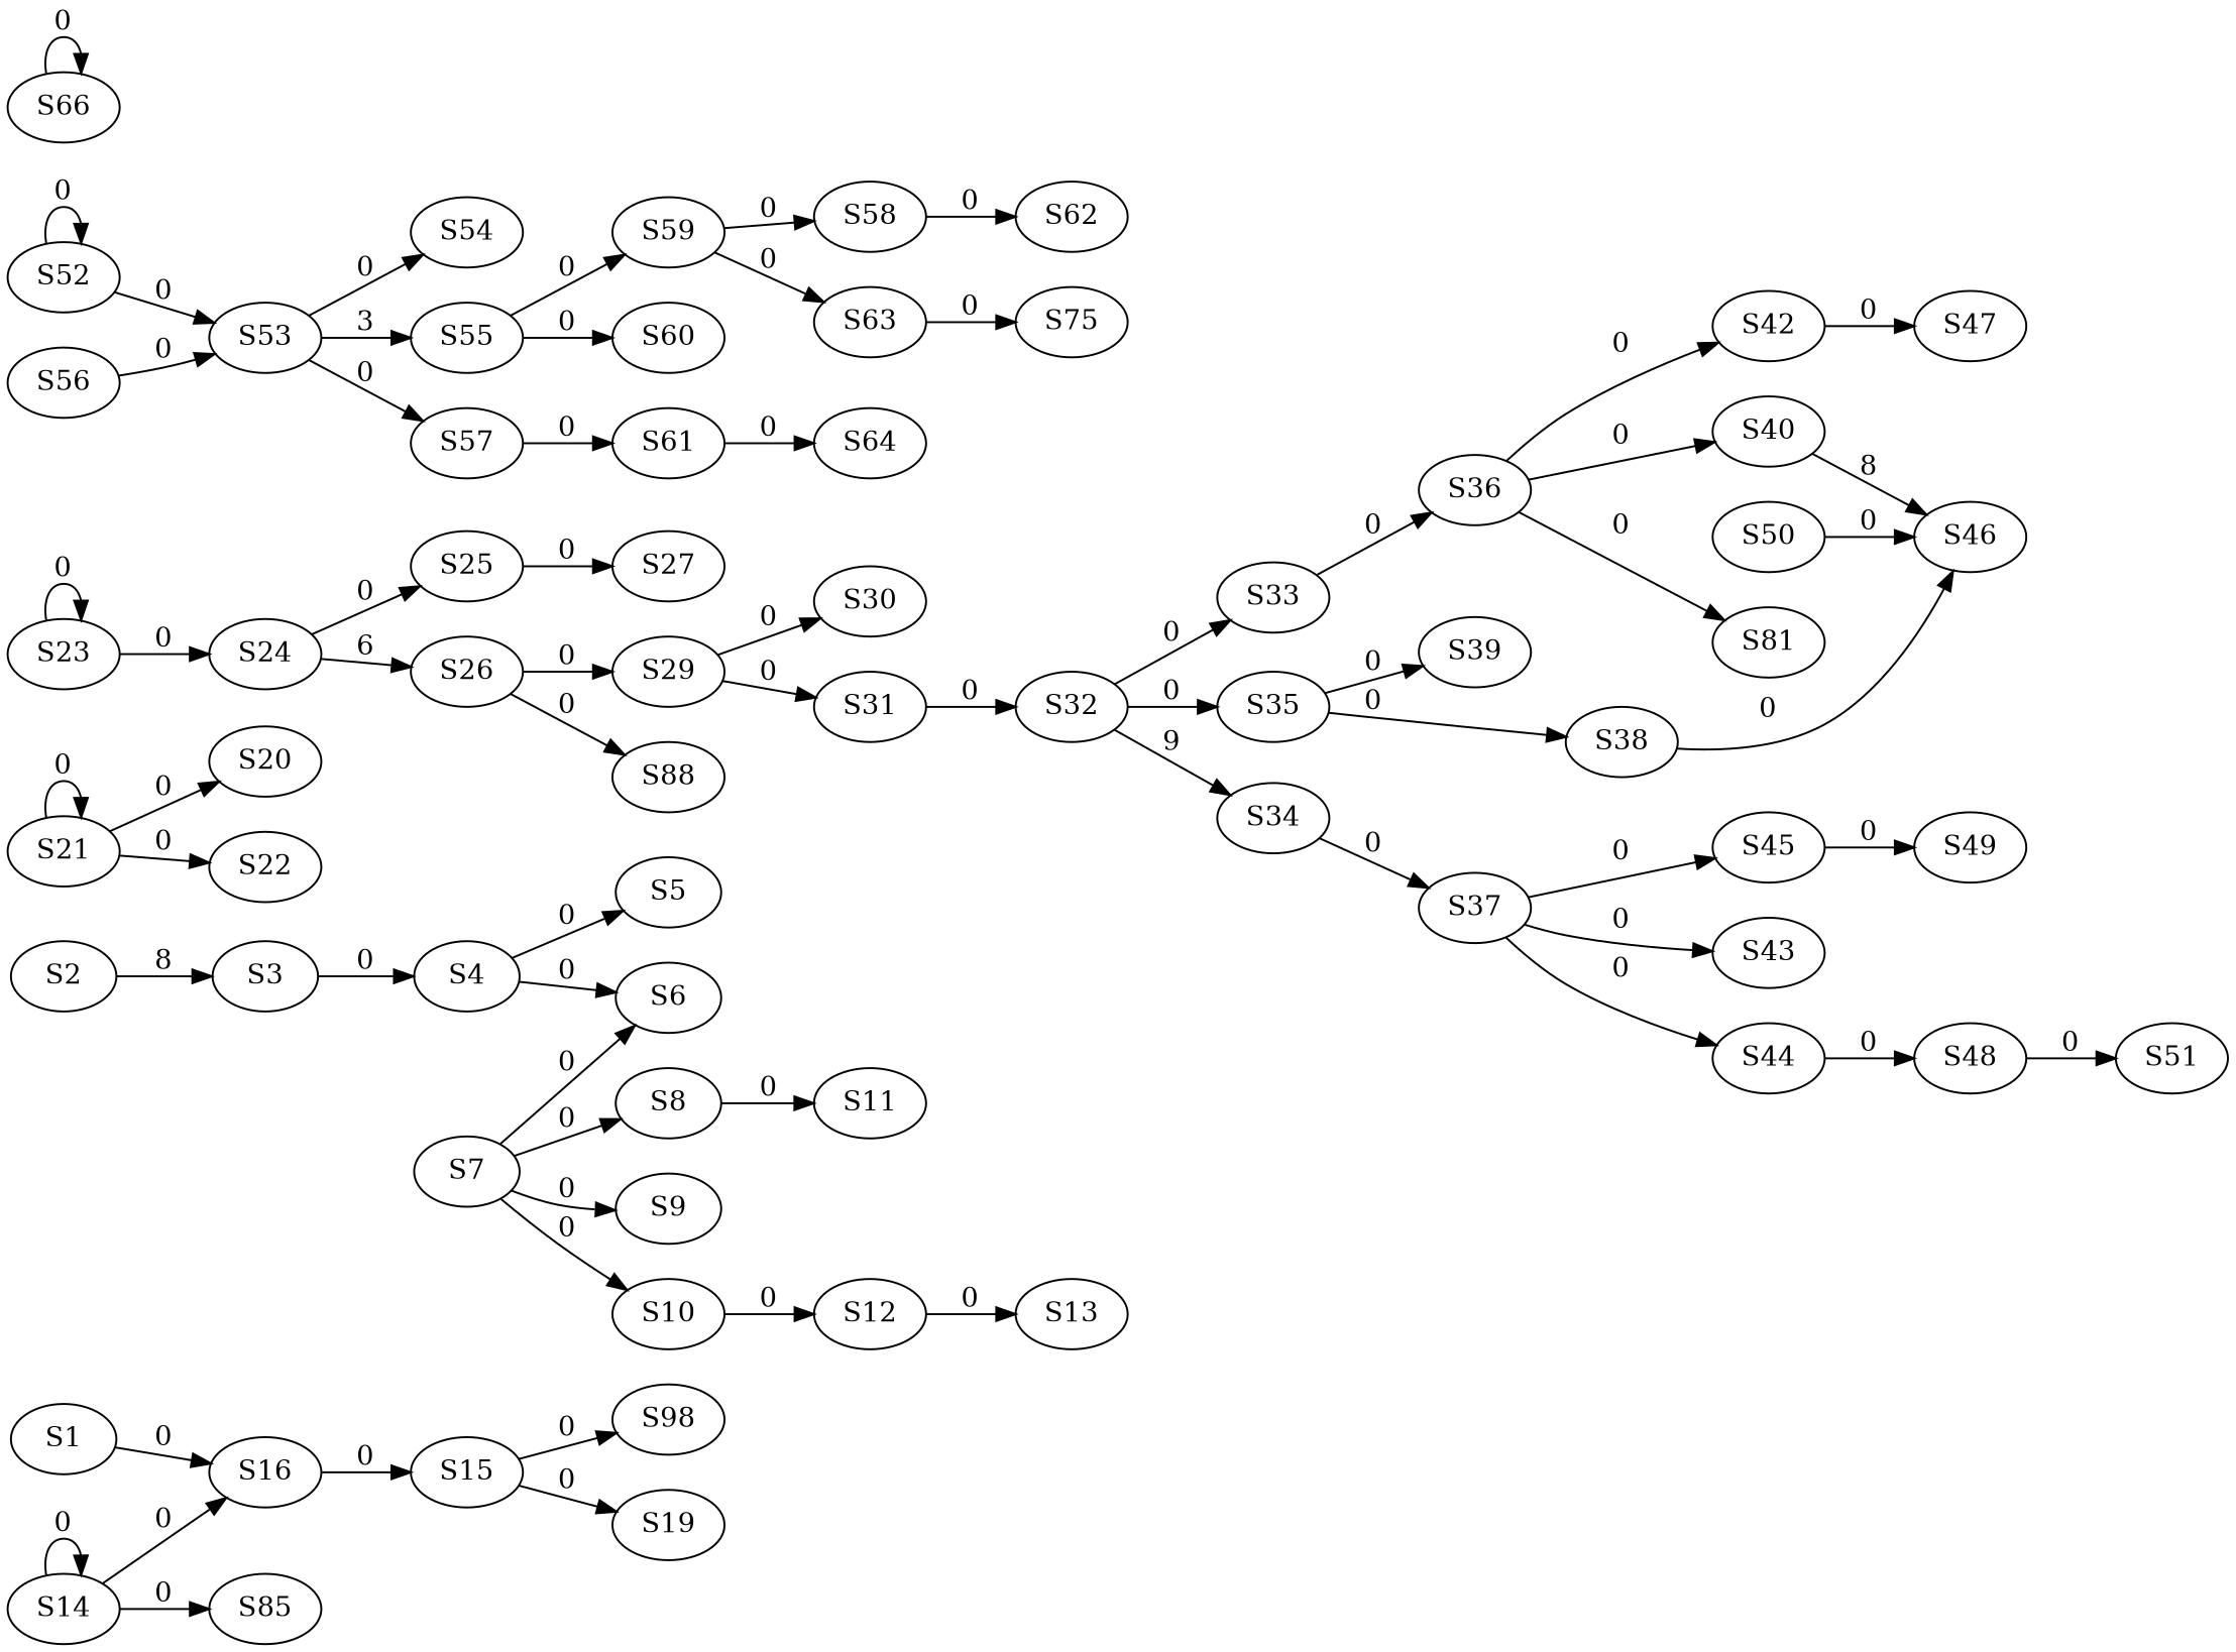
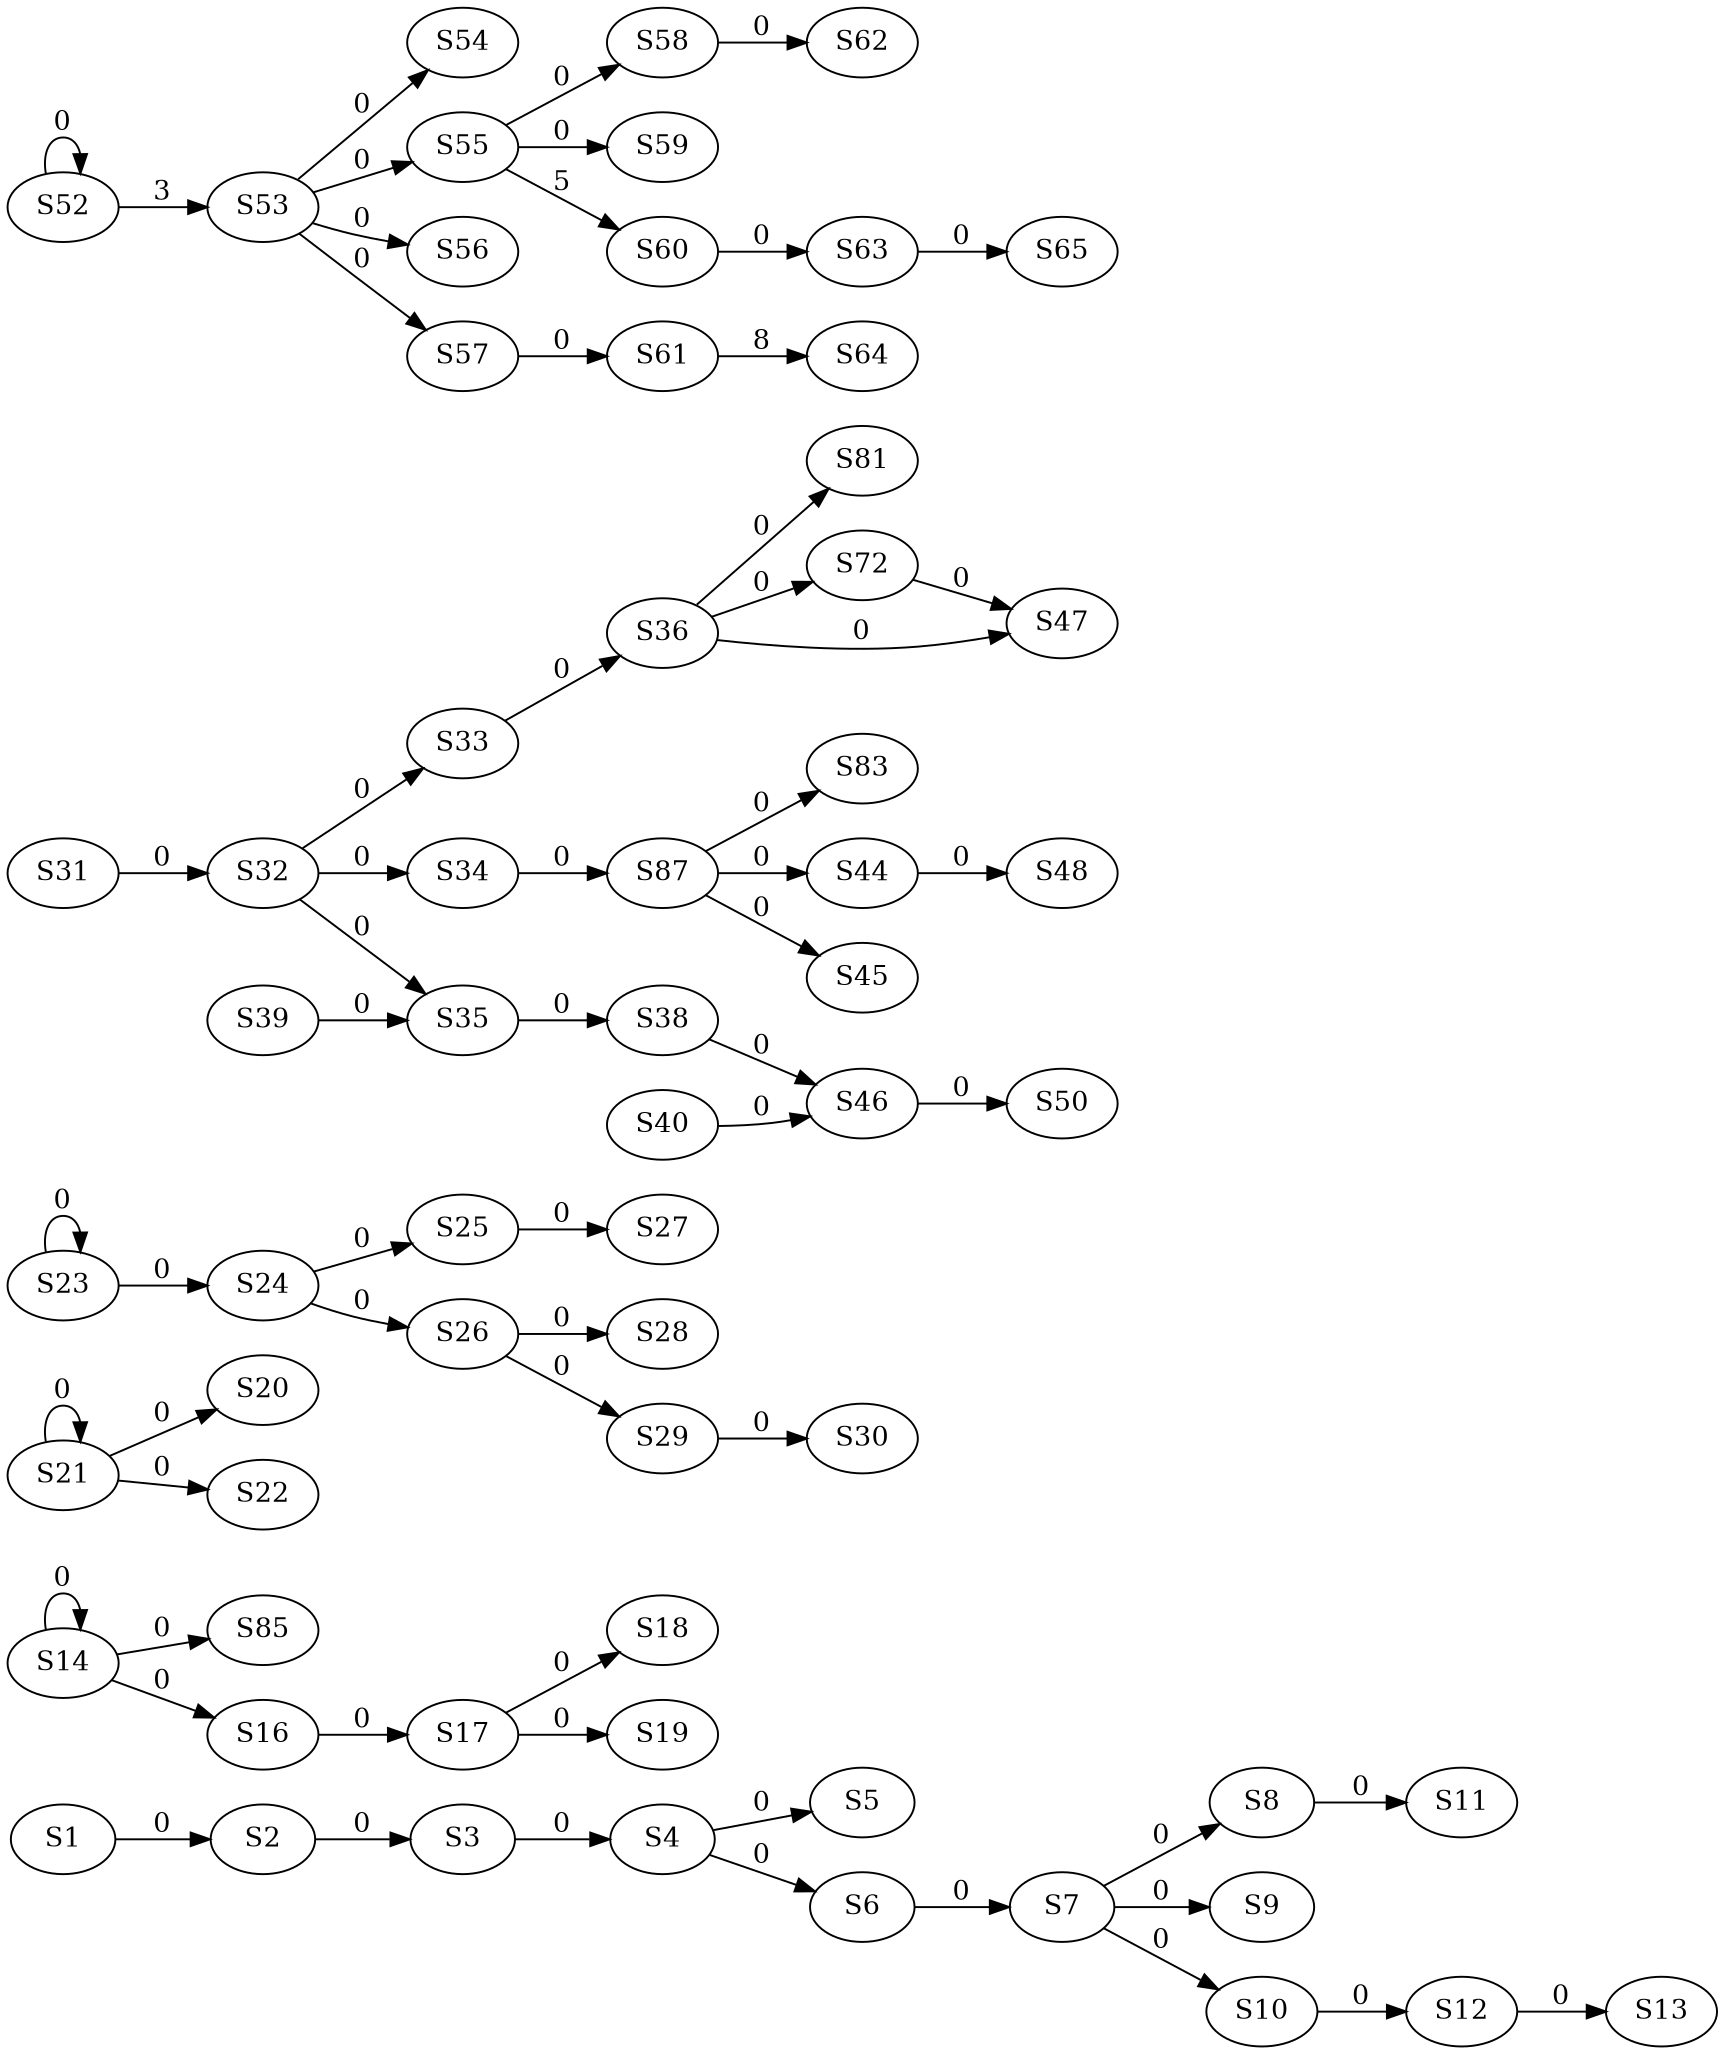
  strict digraph {
    rankdir=LR
    S1
    S2
    S3
    S4
    S5
    S6
    S7
    S8
    S9
    S10
    S11
    S12
    S13
    S14
    n15 [label=S85]
    S16
-   S17 [label=S15]
-   S18 [label=S98]
+   S17
+   S18
    S19
    S21
    S20
    S22
    S23
    S24
    S25
    S26
    S27
-   S28 [label=S88]
+   S28
    S29
    S30
    S31
    S32
    S33
    S34
    S35
    S36
-   S37
+   S37 [label=S87]
    S38
    S39
    S40
    n41 [label=S81]
-   S42
-   S43
+   S42 [label=S72]
+   S43 [label=S83]
    S44
    S45
    S46
    S47
    S48
-   S49
    S50
-   S51
    S52
    S53
    S54
    S55
    S56
    S57
    S58
    S59
    S60
    S61
    S62
    S63
    S64
-   S65 [label=S75]
-   S66
-   S1 -> S16 [label=0]
-   S2 -> S3 [label=8]
+   S65
+   S1 -> S2 [label=0]
+   S2 -> S3 [label=0]
    S3 -> S4 [label=0]
    S4 -> S5 [label=0]
    S4 -> S6 [label=0]
-   S7 -> S6 [label=0]
+   S6 -> S7 [label=0]
    S7 -> S8 [label=0]
    S7 -> S9 [label=0]
    S7 -> S10 [label=0]
    S8 -> S11 [label=0]
    S10 -> S12 [label=0]
    S12 -> S13 [label=0]
    S14 -> S14 [label=0]
    S14 -> n15 [label=0]
    S14 -> S16 [label=0]
    S16 -> S17 [label=0]
    S17 -> S18 [label=0]
    S17 -> S19 [label=0]
    S21 -> S21 [label=0]
    S21 -> S20 [label=0]
    S21 -> S22 [label=0]
    S23 -> S23 [label=0]
    S23 -> S24 [label=0]
    S24 -> S25 [label=0]
-   S24 -> S26 [label=6]
+   S24 -> S26 [label=0]
    S25 -> S27 [label=0]
    S26 -> S28 [label=0]
    S26 -> S29 [label=0]
    S29 -> S30 [label=0]
-   S29 -> S31 [label=0]
    S31 -> S32 [label=0]
    S32 -> S33 [label=0]
-   S32 -> S34 [label=9]
+   S32 -> S34 [label=0]
    S32 -> S35 [label=0]
    S33 -> S36 [label=0]
    S34 -> S37 [label=0]
    S35 -> S38 [label=0]
-   S35 -> S39 [label=0]
-   S36 -> S40 [label=0]
+   S39 -> S35 [label=0]
+   S36 -> S47 [label=0]
    S36 -> n41 [label=0]
    S36 -> S42 [label=0]
    S37 -> S43 [label=0]
    S37 -> S44 [label=0]
    S37 -> S45 [label=0]
    S38 -> S46 [label=0]
-   S40 -> S46 [label=8]
+   S40 -> S46 [label=0]
    S42 -> S47 [label=0]
    S44 -> S48 [label=0]
-   S45 -> S49 [label=0]
-   S50 -> S46 [label=0]
-   S48 -> S51 [label=0]
+   S46 -> S50 [label=0]
    S52 -> S52 [label=0]
-   S52 -> S53 [label=0]
+   S52 -> S53 [label=3]
    S53 -> S54 [label=0]
-   S53 -> S55 [label=3]
-   S56 -> S53 [label=0]
+   S53 -> S55 [label=0]
+   S53 -> S56 [label=0]
    S53 -> S57 [label=0]
-   S59 -> S58 [label=0]
+   S55 -> S58 [label=0]
    S55 -> S59 [label=0]
-   S55 -> S60 [label=0]
+   S55 -> S60 [label=5]
    S57 -> S61 [label=0]
    S58 -> S62 [label=0]
-   S59 -> S63 [label=0]
-   S61 -> S64 [label=0]
+   S60 -> S63 [label=0]
+   S61 -> S64 [label=8]
    S63 -> S65 [label=0]
-   S66 -> S66 [label=0]
  }
